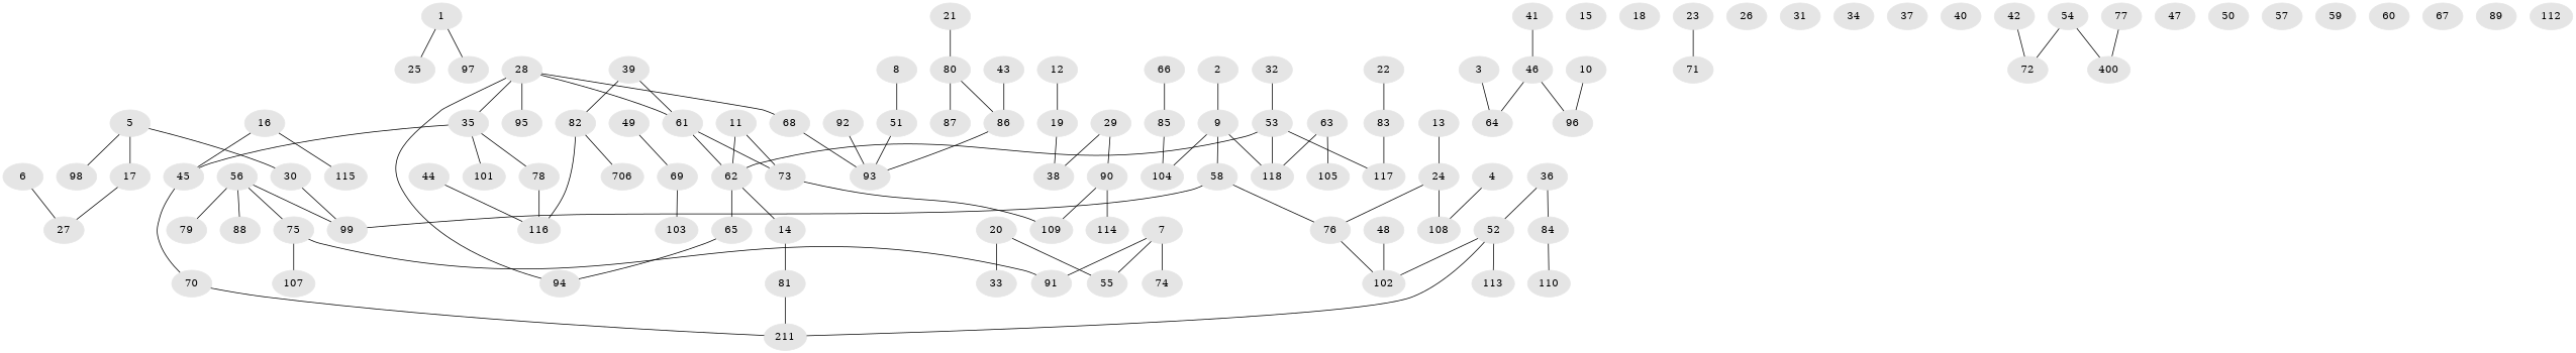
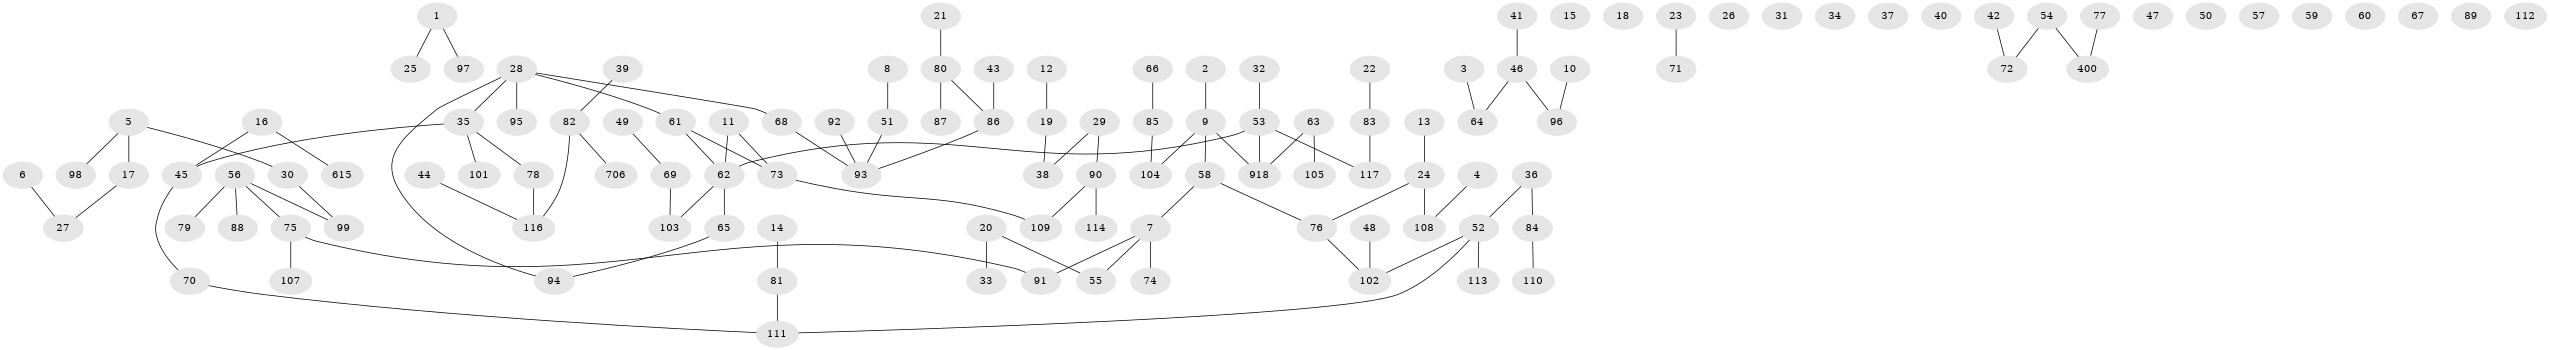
  graph {
    node [color=gray90 style=filled]
    1
    25
    97
    2
    9
    58
    104
-   118
+   118 [label=918]
    3
    64
    4
    108
    5
    17
    30
    98
    27
    99
    6
    7
    55
    74
    91
    8
    51
    93
    76
    10
    96
    11
    62
    73
    65
    103
    109
    12
    19
    38
    13
    24
    14
    81
-   111 [label=211]
+   111
    15
    16
    45
-   115
+   115 [label=615]
    70
    18
    20
    33
    21
    80
    86
    87
    22
    83
    117
    23
    71
    102
    26
    28
    35
    61
    68
    94
    95
    78
    101
    29
    90
    114
    31
    32
    53
    34
    116
    36
    52
    84
    113
    110
    37
    39
    82
    40
    41
    46
    42
    72
    43
    44
    47
    48
    49
    69
    50
    54
    n100 [label=400]
    56
    75
    79
    88
    107
    57
    59
    60
    n109 [label=706]
    63
    105
    66
    85
    67
    77
    89
    92
    112
    1 -- 25
    1 -- 97
    2 -- 9
    9 -- 58
    9 -- 104
    9 -- 118
-   58 -- 99
+   58 -- 7
    58 -- 76
    3 -- 64
    4 -- 108
    5 -- 17
    5 -- 30
    5 -- 98
    17 -- 27
    30 -- 99
    6 -- 27
    7 -- 55
    7 -- 74
    7 -- 91
    8 -- 51
    51 -- 93
    76 -- 102
    10 -- 96
    11 -- 62
    11 -- 73
    62 -- 65
-   62 -- 14
+   62 -- 103
    73 -- 109
    65 -- 94
    12 -- 19
    19 -- 38
    13 -- 24
    24 -- 108
    24 -- 76
    14 -- 81
    81 -- 111
    16 -- 45
    16 -- 115
    45 -- 70
    70 -- 111
    20 -- 55
    20 -- 33
    21 -- 80
    80 -- 86
    80 -- 87
    86 -- 93
    22 -- 83
    83 -- 117
    23 -- 71
    28 -- 35
    28 -- 61
    28 -- 68
    28 -- 94
    28 -- 95
    35 -- 45
    35 -- 78
    35 -- 101
    61 -- 62
    61 -- 73
    68 -- 93
    78 -- 116
    29 -- 38
    29 -- 90
    90 -- 109
    90 -- 114
    32 -- 53
    53 -- 118
    53 -- 62
    53 -- 117
    36 -- 52
    36 -- 84
    52 -- 111
    52 -- 102
    52 -- 113
    84 -- 110
-   39 -- 61
    39 -- 82
    82 -- 116
    82 -- n109
    41 -- 46
    46 -- 64
    46 -- 96
    42 -- 72
    43 -- 86
    44 -- 116
    48 -- 102
    49 -- 69
    69 -- 103
    54 -- 72
    54 -- n100
    56 -- 99
    56 -- 75
    56 -- 79
    56 -- 88
    75 -- 91
    75 -- 107
    63 -- 118
    63 -- 105
    66 -- 85
    85 -- 104
    77 -- n100
    92 -- 93
  }
